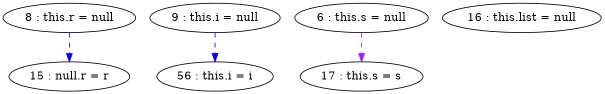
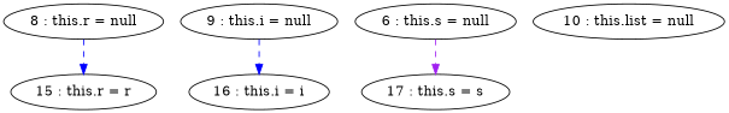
  digraph {
    edge [color=blue style=dashed]
    "8 : this.r = null"
-   "15 : this.r = r" [label="15 : null.r = r"]
+   "15 : this.r = r"
    "9 : this.i = null"
-   "16 : this.i = i" [label="56 : this.i = i"]
+   "16 : this.i = i"
    n5 [label="6 : this.s = null"]
    "17 : this.s = s"
-   "10 : this.list = null" [label="16 : this.list = null"]
+   "10 : this.list = null"
    "8 : this.r = null" -> "15 : this.r = r"
    "9 : this.i = null" -> "16 : this.i = i"
    n5 -> "17 : this.s = s" [color=purple]
  }
